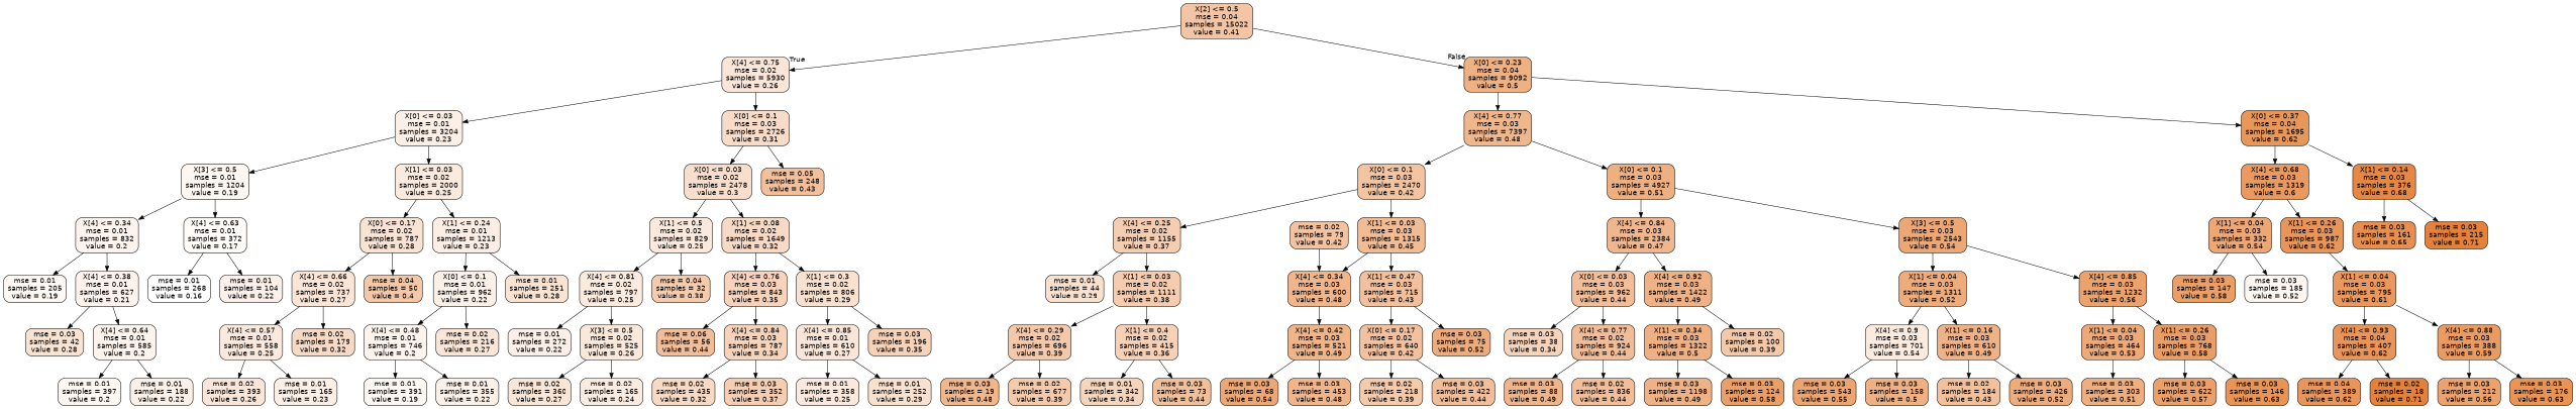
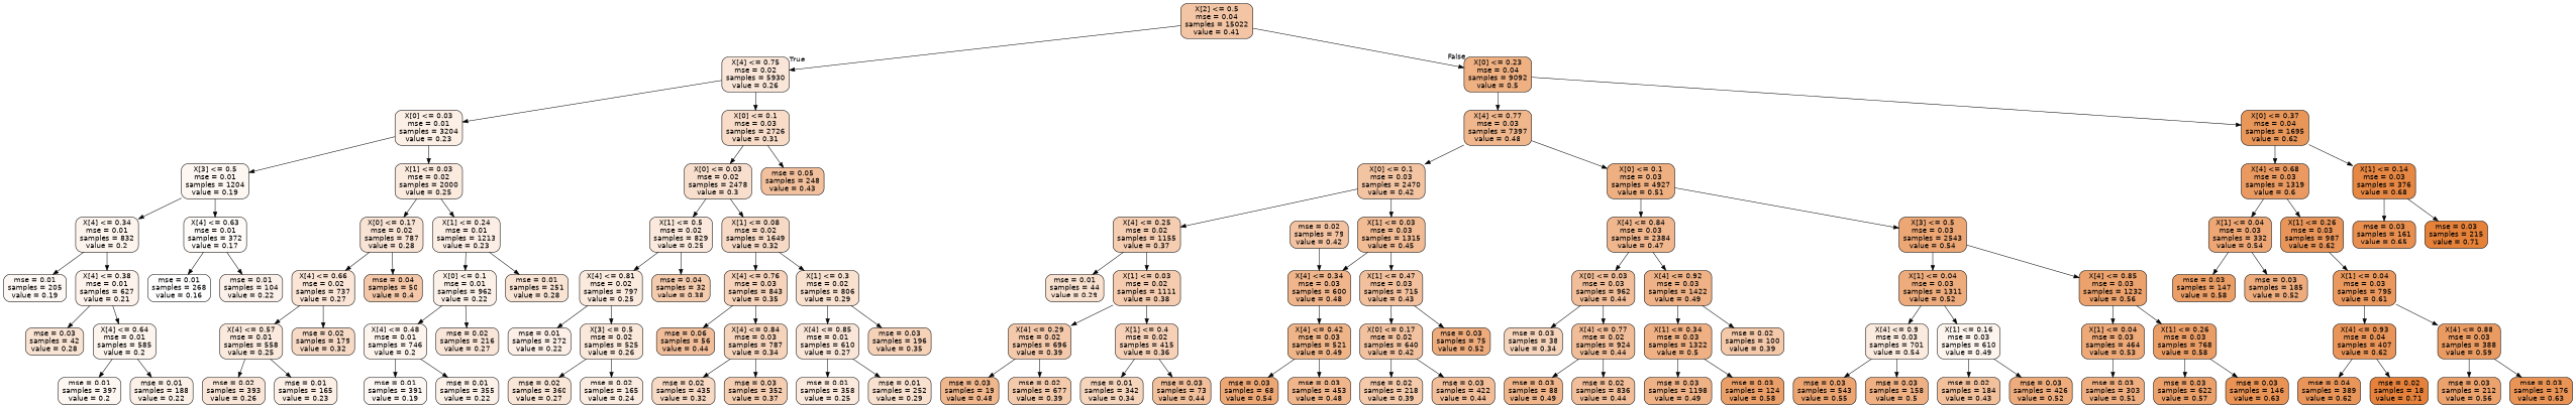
  digraph {
    node [color=black fillcolor="#fae6d8" fontname=helvetica shape=box style="filled, rounded"]
    edge [fontname=helvetica]
    n1 [fillcolor="#f3c5a4" label="X[2] <= 0.5\nmse = 0.04\nsamples = 15022\nvalue = 0.41"]
    n2 [label="X[4] <= 0.75\nmse = 0.02\nsamples = 5930\nvalue = 0.26"]
    n3 [fillcolor="#efb082" label="X[0] <= 0.23\nmse = 0.04\nsamples = 9092\nvalue = 0.5"]
    n4 [fillcolor="#fcefe5" label="X[0] <= 0.03\nmse = 0.01\nsamples = 3204\nvalue = 0.23"]
    n5 [fillcolor="#f8dcc8" label="X[0] <= 0.1\nmse = 0.03\nsamples = 2726\nvalue = 0.31"]
    n6 [fillcolor="#f0b68c" label="X[4] <= 0.77\nmse = 0.03\nsamples = 7397\nvalue = 0.48"]
    n7 [fillcolor="#e99659" label="X[0] <= 0.37\nmse = 0.04\nsamples = 1695\nvalue = 0.62"]
    n8 [fillcolor="#fdf6f1" label="X[3] <= 0.5\nmse = 0.01\nsamples = 1204\nvalue = 0.19"]
    n9 [fillcolor="#fbeade" label="X[1] <= 0.03\nmse = 0.02\nsamples = 2000\nvalue = 0.25"]
    n10 [fillcolor="#f8dfcd" label="X[0] <= 0.03\nmse = 0.02\nsamples = 2478\nvalue = 0.3"]
    n11 [fillcolor="#f2c09c" label="mse = 0.05\nsamples = 248\nvalue = 0.43"]
    n12 [fillcolor="#fdf4ee" label="X[4] <= 0.34\nmse = 0.01\nsamples = 832\nvalue = 0.2"]
    n13 [fillcolor="#fefbf9" label="X[4] <= 0.63\nmse = 0.01\nsamples = 372\nvalue = 0.17"]
    n14 [fillcolor="#f9e3d4" label="X[0] <= 0.17\nmse = 0.02\nsamples = 787\nvalue = 0.28"]
    n15 [fillcolor="#fceee5" label="X[1] <= 0.24\nmse = 0.01\nsamples = 1213\nvalue = 0.23"]
    n16 [fillcolor="#fef8f4" label="mse = 0.01\nsamples = 205\nvalue = 0.19"]
    n17 [fillcolor="#fdf3ec" label="X[4] <= 0.38\nmse = 0.01\nsamples = 627\nvalue = 0.21"]
    n18 [fillcolor="#ffffff" label="mse = 0.01\nsamples = 268\nvalue = 0.16"]
    n19 [fillcolor="#fcf1ea" label="mse = 0.01\nsamples = 104\nvalue = 0.22"]
    n20 [fillcolor="#f9e3d3" label="mse = 0.03\nsamples = 42\nvalue = 0.28"]
    n21 [fillcolor="#fdf4ee" label="X[4] <= 0.64\nmse = 0.01\nsamples = 585\nvalue = 0.2"]
    n22 [fillcolor="#fdf6f1" label="mse = 0.01\nsamples = 397\nvalue = 0.2"]
    n23 [fillcolor="#fcf1e8" label="mse = 0.01\nsamples = 188\nvalue = 0.22"]
    n24 [fillcolor="#fae5d7" label="X[4] <= 0.66\nmse = 0.02\nsamples = 737\nvalue = 0.27"]
    n25 [fillcolor="#f3c7a7" label="mse = 0.04\nsamples = 50\nvalue = 0.4"]
    n26 [fillcolor="#fcf1e9" label="X[0] <= 0.1\nmse = 0.01\nsamples = 962\nvalue = 0.22"]
    n27 [fillcolor="#f9e4d4" label="mse = 0.01\nsamples = 251\nvalue = 0.28"]
    n28 [fillcolor="#fae9dc" label="X[4] <= 0.57\nmse = 0.01\nsamples = 558\nvalue = 0.25"]
    n29 [fillcolor="#f7dac6" label="mse = 0.02\nsamples = 179\nvalue = 0.32"]
    n30 [label="mse = 0.02\nsamples = 393\nvalue = 0.26"]
    n31 [fillcolor="#fcefe6" label="mse = 0.01\nsamples = 165\nvalue = 0.23"]
    n32 [fillcolor="#fdf4ee" label="X[4] <= 0.48\nmse = 0.01\nsamples = 746\nvalue = 0.2"]
    n33 [label="mse = 0.02\nsamples = 216\nvalue = 0.27"]
    n34 [fillcolor="#fdf7f3" label="mse = 0.01\nsamples = 391\nvalue = 0.19"]
    n35 [fillcolor="#fcf1e9" label="mse = 0.01\nsamples = 355\nvalue = 0.22"]
    n36 [fillcolor="#fae9dc" label="X[1] <= 0.5\nmse = 0.02\nsamples = 829\nvalue = 0.25"]
    n37 [fillcolor="#f7dac5" label="X[1] <= 0.08\nmse = 0.02\nsamples = 1649\nvalue = 0.32"]
    n38 [fillcolor="#fbeade" label="X[4] <= 0.81\nmse = 0.02\nsamples = 797\nvalue = 0.25"]
    n39 [fillcolor="#f4cbad" label="mse = 0.04\nsamples = 32\nvalue = 0.38"]
    n40 [fillcolor="#f6d3ba" label="X[4] <= 0.76\nmse = 0.03\nsamples = 843\nvalue = 0.35"]
    n41 [fillcolor="#f9e1d0" label="X[1] <= 0.3\nmse = 0.02\nsamples = 806\nvalue = 0.29"]
    n42 [fillcolor="#fcefe7" label="mse = 0.01\nsamples = 272\nvalue = 0.22"]
    n43 [fillcolor="#fae8da" label="X[3] <= 0.5\nmse = 0.02\nsamples = 525\nvalue = 0.26"]
    n44 [fillcolor="#fae6d7" label="mse = 0.02\nsamples = 360\nvalue = 0.27"]
    n45 [fillcolor="#fbece1" label="mse = 0.02\nsamples = 165\nvalue = 0.24"]
    n46 [fillcolor="#f2be9a" label="mse = 0.06\nsamples = 56\nvalue = 0.44"]
    n47 [fillcolor="#f6d4bc" label="X[4] <= 0.84\nmse = 0.03\nsamples = 787\nvalue = 0.34"]
    n48 [label="X[4] <= 0.85\nmse = 0.01\nsamples = 610\nvalue = 0.27"]
    n49 [fillcolor="#f6d2b9" label="mse = 0.03\nsamples = 196\nvalue = 0.35"]
    n50 [fillcolor="#f7d9c4" label="mse = 0.02\nsamples = 435\nvalue = 0.32"]
    n51 [fillcolor="#f5ceb2" label="mse = 0.03\nsamples = 352\nvalue = 0.37"]
    n52 [fillcolor="#fbe9dd" label="mse = 0.01\nsamples = 358\nvalue = 0.25"]
    n53 [fillcolor="#f9e1d0" label="mse = 0.01\nsamples = 252\nvalue = 0.29"]
    n54 [fillcolor="#f3c4a2" label="X[0] <= 0.1\nmse = 0.03\nsamples = 2470\nvalue = 0.42"]
    n55 [fillcolor="#eeaf81" label="X[0] <= 0.1\nmse = 0.03\nsamples = 4927\nvalue = 0.51"]
    n56 [fillcolor="#ea9a60" label="X[4] <= 0.68\nmse = 0.03\nsamples = 1319\nvalue = 0.6"]
    n57 [fillcolor="#e68743" label="X[1] <= 0.14\nmse = 0.03\nsamples = 376\nvalue = 0.68"]
    n58 [fillcolor="#f5cdb1" label="X[4] <= 0.25\nmse = 0.02\nsamples = 1155\nvalue = 0.37"]
    n59 [fillcolor="#f1bb94" label="X[1] <= 0.03\nmse = 0.03\nsamples = 1315\nvalue = 0.45"]
    n60 [fillcolor="#f0b78e" label="X[4] <= 0.84\nmse = 0.03\nsamples = 2384\nvalue = 0.47"]
    n61 [fillcolor="#eda775" label="X[3] <= 0.5\nmse = 0.03\nsamples = 2543\nvalue = 0.54"]
    n62 [fillcolor="#f9e1d0" label="mse = 0.01\nsamples = 44\nvalue = 0.29"]
    n63 [fillcolor="#f5ccaf" label="X[1] <= 0.03\nmse = 0.02\nsamples = 1111\nvalue = 0.38"]
    n64 [fillcolor="#f0b58b" label="X[4] <= 0.34\nmse = 0.03\nsamples = 600\nvalue = 0.48"]
    n65 [fillcolor="#f2c09c" label="X[1] <= 0.47\nmse = 0.03\nsamples = 715\nvalue = 0.43"]
    n66 [fillcolor="#f4c9ab" label="X[4] <= 0.29\nmse = 0.02\nsamples = 696\nvalue = 0.39"]
    n67 [fillcolor="#f6d1b7" label="X[1] <= 0.4\nmse = 0.02\nsamples = 415\nvalue = 0.36"]
    n68 [fillcolor="#f0b68c" label="mse = 0.03\nsamples = 19\nvalue = 0.48"]
    n69 [fillcolor="#f4caac" label="mse = 0.02\nsamples = 677\nvalue = 0.39"]
    n70 [fillcolor="#f6d5bd" label="mse = 0.01\nsamples = 342\nvalue = 0.34"]
    n71 [fillcolor="#f2bf9b" label="mse = 0.03\nsamples = 73\nvalue = 0.44"]
    n72 [fillcolor="#efb488" label="X[4] <= 0.42\nmse = 0.03\nsamples = 521\nvalue = 0.49"]
    n73 [fillcolor="#f2c2a0" label="X[0] <= 0.17\nmse = 0.02\nsamples = 640\nvalue = 0.42"]
    n74 [fillcolor="#eeac7d" label="mse = 0.03\nsamples = 75\nvalue = 0.52"]
    n75 [fillcolor="#f3c2a0" label="mse = 0.02\nsamples = 79\nvalue = 0.42"]
    n76 [fillcolor="#eda774" label="mse = 0.03\nsamples = 68\nvalue = 0.54"]
    n77 [fillcolor="#f0b58b" label="mse = 0.03\nsamples = 453\nvalue = 0.48"]
    n78 [fillcolor="#f4caab" label="mse = 0.02\nsamples = 218\nvalue = 0.39"]
    n79 [fillcolor="#f2be9a" label="mse = 0.03\nsamples = 422\nvalue = 0.44"]
    n80 [fillcolor="#f2be99" label="X[0] <= 0.03\nmse = 0.03\nsamples = 962\nvalue = 0.44"]
    n81 [fillcolor="#efb286" label="X[4] <= 0.92\nmse = 0.03\nsamples = 1422\nvalue = 0.49"]
    n82 [fillcolor="#eeac7d" label="X[1] <= 0.04\nmse = 0.03\nsamples = 1311\nvalue = 0.52"]
    n83 [fillcolor="#eca26c" label="X[4] <= 0.85\nmse = 0.03\nsamples = 1232\nvalue = 0.56"]
    n84 [fillcolor="#f6d4bc" label="mse = 0.03\nsamples = 38\nvalue = 0.34"]
    n85 [fillcolor="#f1bd98" label="X[4] <= 0.77\nmse = 0.02\nsamples = 924\nvalue = 0.44"]
    n86 [fillcolor="#efb083" label="X[1] <= 0.34\nmse = 0.03\nsamples = 1322\nvalue = 0.5"]
    n87 [fillcolor="#f4c9aa" label="mse = 0.02\nsamples = 100\nvalue = 0.39"]
    n88 [fillcolor="#efb489" label="mse = 0.03\nsamples = 88\nvalue = 0.49"]
    n89 [fillcolor="#f2be99" label="mse = 0.02\nsamples = 836\nvalue = 0.44"]
    n90 [fillcolor="#efb286" label="mse = 0.03\nsamples = 1198\nvalue = 0.49"]
    n91 [fillcolor="#eb9f68" label="mse = 0.03\nsamples = 124\nvalue = 0.58"]
    n92 [fillcolor="#fbeade" label="X[4] <= 0.9\nmse = 0.03\nsamples = 701\nvalue = 0.54"]
-   n93 [fillcolor="#efb286" label="X[1] <= 0.16\nmse = 0.03\nsamples = 610\nvalue = 0.49"]
+   n93 [fillcolor="#fdf4ee" label="X[1] <= 0.16\nmse = 0.03\nsamples = 610\nvalue = 0.49"]
    n94 [fillcolor="#eda978" label="X[1] <= 0.04\nmse = 0.03\nsamples = 464\nvalue = 0.53"]
    n95 [fillcolor="#eb9d66" label="X[1] <= 0.26\nmse = 0.03\nsamples = 768\nvalue = 0.58"]
    n96 [fillcolor="#eca471" label="mse = 0.03\nsamples = 543\nvalue = 0.55"]
    n97 [fillcolor="#efb184" label="mse = 0.03\nsamples = 158\nvalue = 0.5"]
    n98 [fillcolor="#f2c09b" label="mse = 0.02\nsamples = 184\nvalue = 0.43"]
    n99 [fillcolor="#eeac7c" label="mse = 0.03\nsamples = 426\nvalue = 0.52"]
    n100 [fillcolor="#eeae80" label="mse = 0.03\nsamples = 303\nvalue = 0.51"]
    n101 [fillcolor="#eba06a" label="mse = 0.03\nsamples = 622\nvalue = 0.57"]
    n102 [fillcolor="#e99355" label="mse = 0.03\nsamples = 146\nvalue = 0.63"]
    n103 [fillcolor="#eda674" label="X[1] <= 0.04\nmse = 0.03\nsamples = 332\nvalue = 0.54"]
    n104 [fillcolor="#e99559" label="X[1] <= 0.26\nmse = 0.03\nsamples = 987\nvalue = 0.62"]
    n105 [fillcolor="#e88f50" label="mse = 0.03\nsamples = 161\nvalue = 0.65"]
    n106 [fillcolor="#e58139" label="mse = 0.03\nsamples = 215\nvalue = 0.71"]
    n107 [fillcolor="#eb9f67" label="mse = 0.03\nsamples = 147\nvalue = 0.58"]
-   n108 [fillcolor="#fdf6f1" label="mse = 0.03\nsamples = 185\nvalue = 0.52"]
+   n108 [fillcolor="#eeac7d" label="mse = 0.03\nsamples = 185\nvalue = 0.52"]
    n109 [fillcolor="#ea985d" label="X[1] <= 0.04\nmse = 0.03\nsamples = 795\nvalue = 0.61"]
    n110 [fillcolor="#e99458" label="X[4] <= 0.93\nmse = 0.04\nsamples = 407\nvalue = 0.62"]
    n111 [fillcolor="#ea9b62" label="X[4] <= 0.88\nmse = 0.03\nsamples = 388\nvalue = 0.59"]
    n112 [fillcolor="#e99559" label="mse = 0.04\nsamples = 389\nvalue = 0.62"]
    n113 [fillcolor="#e5813a" label="mse = 0.02\nsamples = 18\nvalue = 0.71"]
    n114 [fillcolor="#eca26d" label="mse = 0.03\nsamples = 212\nvalue = 0.56"]
    n115 [fillcolor="#e99355" label="mse = 0.03\nsamples = 176\nvalue = 0.63"]
    n1 -> n2 [headlabel=True labelangle=45 labeldistance=2.5]
    n1 -> n3 [headlabel=False labelangle=-45 labeldistance=2.5]
    n2 -> n4
    n2 -> n5
    n3 -> n6
    n3 -> n7
    n4 -> n8
    n4 -> n9
    n5 -> n10
    n5 -> n11
    n6 -> n54
    n6 -> n55
    n7 -> n56
    n7 -> n57
    n8 -> n12
    n8 -> n13
    n9 -> n14
    n9 -> n15
    n10 -> n36
    n10 -> n37
    n12 -> n16
    n12 -> n17
    n13 -> n18
    n13 -> n19
    n14 -> n24
    n14 -> n25
    n15 -> n26
    n15 -> n27
    n17 -> n20
    n17 -> n21
    n21 -> n22
    n21 -> n23
    n24 -> n28
    n24 -> n29
    n26 -> n32
    n26 -> n33
    n28 -> n30
    n28 -> n31
    n32 -> n34
    n32 -> n35
    n36 -> n38
    n36 -> n39
    n37 -> n40
    n37 -> n41
    n38 -> n42
    n38 -> n43
    n40 -> n46
    n40 -> n47
    n41 -> n48
    n41 -> n49
    n43 -> n44
    n43 -> n45
    n47 -> n50
    n47 -> n51
    n48 -> n52
    n48 -> n53
    n54 -> n58
    n54 -> n59
    n55 -> n60
    n55 -> n61
    n56 -> n103
    n56 -> n104
    n57 -> n105
    n57 -> n106
    n58 -> n62
    n58 -> n63
    n59 -> n64
    n59 -> n65
    n60 -> n80
    n60 -> n81
    n61 -> n82
    n61 -> n83
    n63 -> n66
    n63 -> n67
    n64 -> n72
    n65 -> n73
    n65 -> n74
    n66 -> n68
    n66 -> n69
    n67 -> n70
    n67 -> n71
    n72 -> n76
    n72 -> n77
    n73 -> n78
    n73 -> n79
    n75 -> n64
    n80 -> n84
    n80 -> n85
    n81 -> n86
    n81 -> n87
    n82 -> n92
    n82 -> n93
    n83 -> n94
    n83 -> n95
    n85 -> n88
    n85 -> n89
    n86 -> n90
    n86 -> n91
    n92 -> n96
    n92 -> n97
    n93 -> n98
    n93 -> n99
    n94 -> n100
    n95 -> n101
    n95 -> n102
    n103 -> n107
    n103 -> n108
    n104 -> n109
    n109 -> n110
    n109 -> n111
    n110 -> n112
    n110 -> n113
    n111 -> n114
    n111 -> n115
  }
